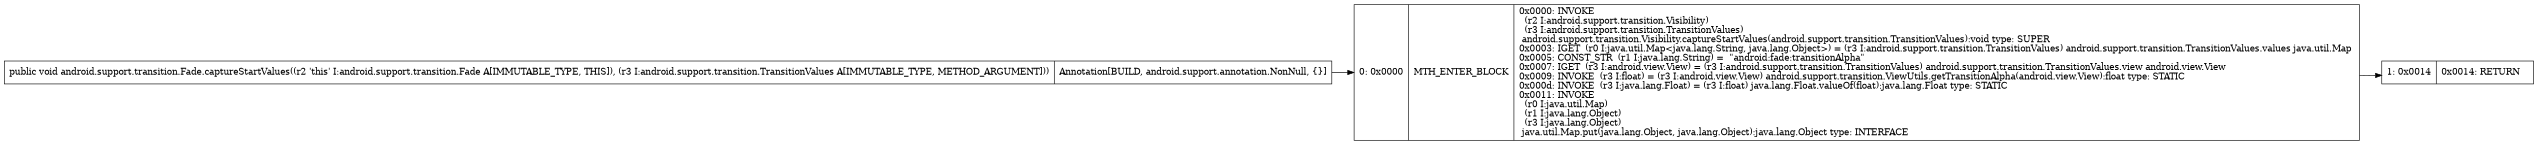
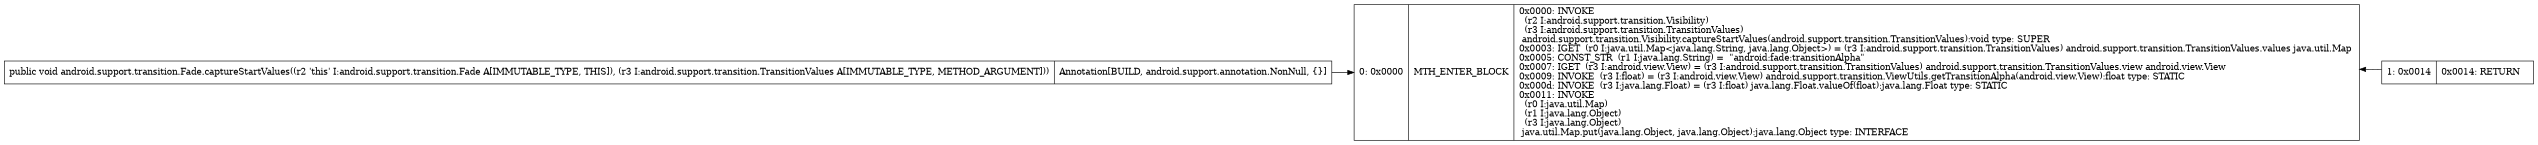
  digraph {
    rankdir=LR
    node [shape=record]
    n1 [label="{0\:\ 0x0000|MTH_ENTER_BLOCK\l|0x0000: INVOKE  \l  (r2 I:android.support.transition.Visibility)\l  (r3 I:android.support.transition.TransitionValues)\l android.support.transition.Visibility.captureStartValues(android.support.transition.TransitionValues):void type: SUPER \l0x0003: IGET  (r0 I:java.util.Map\<java.lang.String, java.lang.Object\>) = (r3 I:android.support.transition.TransitionValues) android.support.transition.TransitionValues.values java.util.Map \l0x0005: CONST_STR  (r1 I:java.lang.String) =  \"android:fade:transitionAlpha\" \l0x0007: IGET  (r3 I:android.view.View) = (r3 I:android.support.transition.TransitionValues) android.support.transition.TransitionValues.view android.view.View \l0x0009: INVOKE  (r3 I:float) = (r3 I:android.view.View) android.support.transition.ViewUtils.getTransitionAlpha(android.view.View):float type: STATIC \l0x000d: INVOKE  (r3 I:java.lang.Float) = (r3 I:float) java.lang.Float.valueOf(float):java.lang.Float type: STATIC \l0x0011: INVOKE  \l  (r0 I:java.util.Map)\l  (r1 I:java.lang.Object)\l  (r3 I:java.lang.Object)\l java.util.Map.put(java.lang.Object, java.lang.Object):java.lang.Object type: INTERFACE \l}"]
    n2 [label="{1\:\ 0x0014|0x0014: RETURN   \l}"]
    n3 [label="{public void android.support.transition.Fade.captureStartValues((r2 'this' I:android.support.transition.Fade A[IMMUTABLE_TYPE, THIS]), (r3 I:android.support.transition.TransitionValues A[IMMUTABLE_TYPE, METHOD_ARGUMENT]))  | Annotation[BUILD, android.support.annotation.NonNull, \{\}]\l}"]
-   n1 -> n2
+   n2 -> n1
    n3 -> n1
  }
